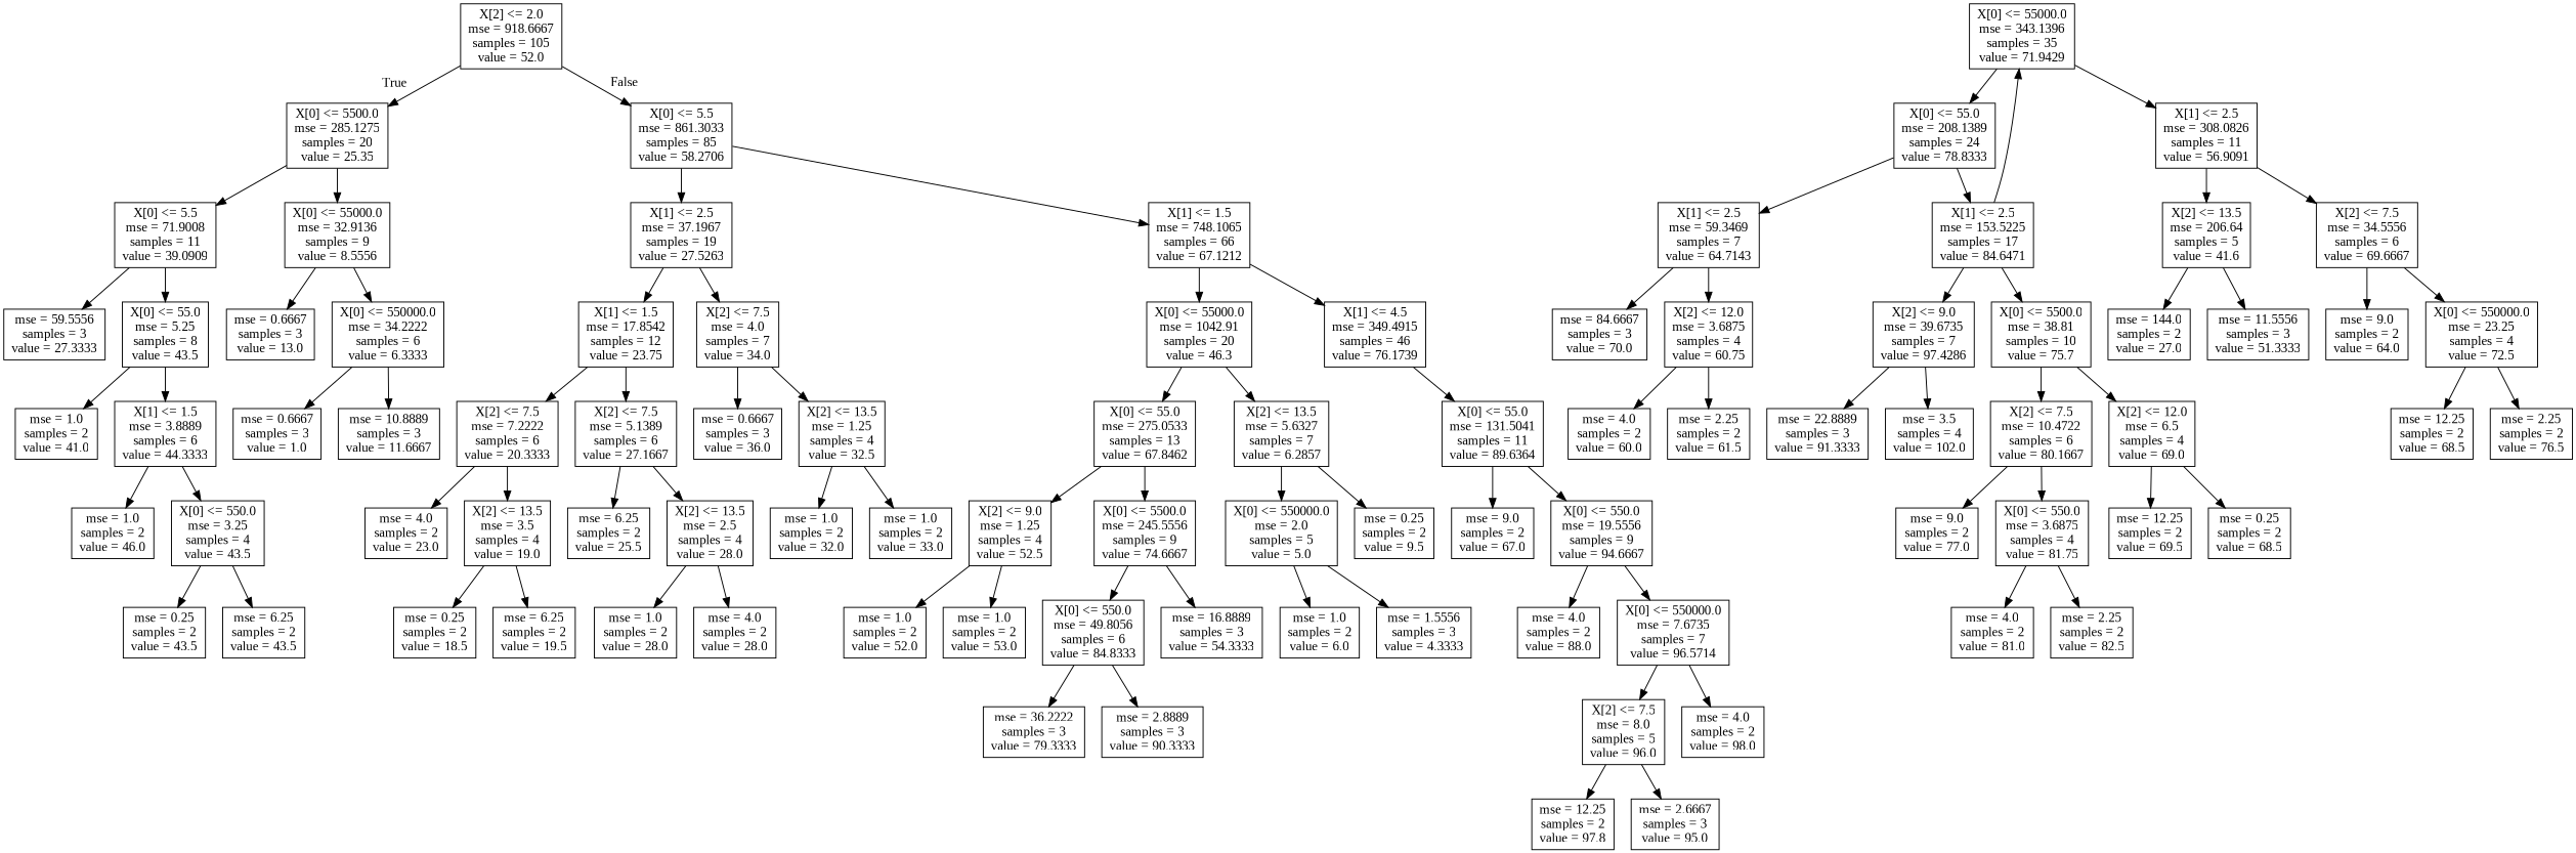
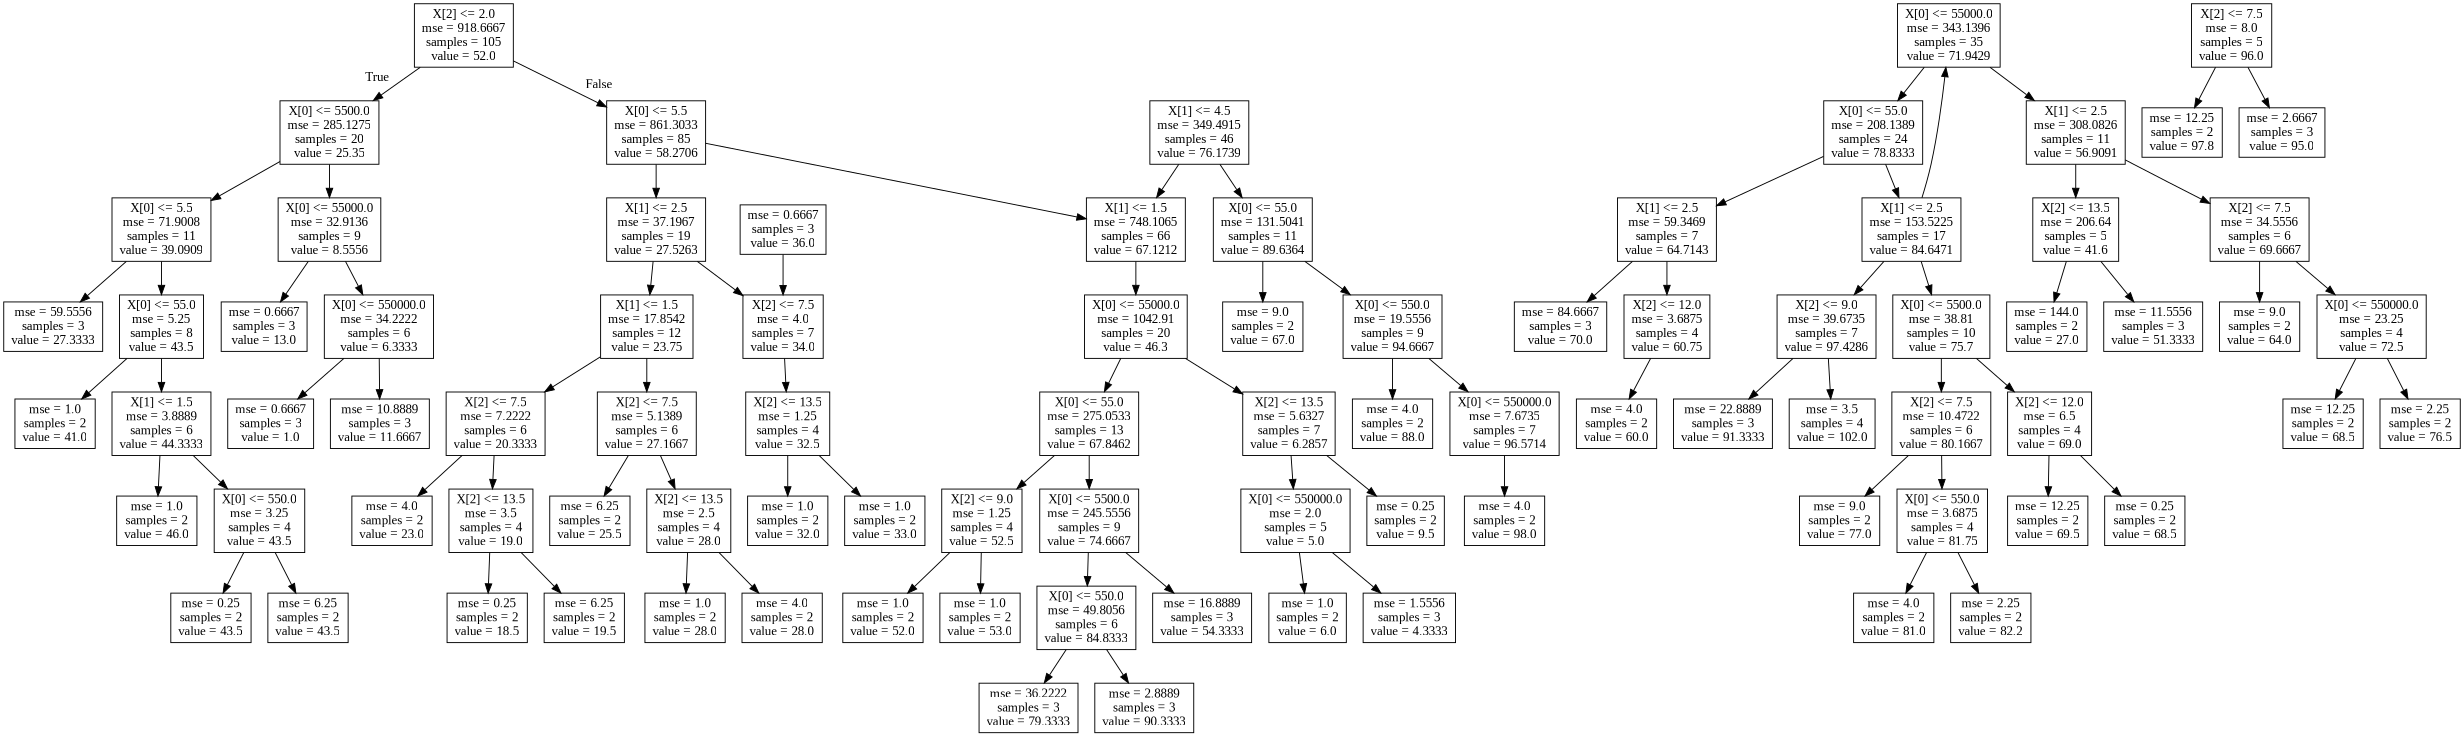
  digraph {
    fontname="Liberation Serif"
    node [fontname="Liberation Serif" shape=box]
    edge [fontname="Liberation Serif"]
    n1 [label="X[2] <= 2.0\nmse = 918.6667\nsamples = 105\nvalue = 52.0"]
    n2 [label="X[0] <= 5500.0\nmse = 285.1275\nsamples = 20\nvalue = 25.35"]
    n3 [label="X[0] <= 5.5\nmse = 861.3033\nsamples = 85\nvalue = 58.2706"]
    n4 [label="X[0] <= 5.5\nmse = 71.9008\nsamples = 11\nvalue = 39.0909"]
    n5 [label="X[0] <= 55000.0\nmse = 32.9136\nsamples = 9\nvalue = 8.5556"]
    n6 [label="X[1] <= 2.5\nmse = 37.1967\nsamples = 19\nvalue = 27.5263"]
    n7 [label="X[1] <= 1.5\nmse = 748.1065\nsamples = 66\nvalue = 67.1212"]
    n8 [label="mse = 59.5556\nsamples = 3\nvalue = 27.3333"]
    n9 [label="X[0] <= 55.0\nmse = 5.25\nsamples = 8\nvalue = 43.5"]
    n10 [label="mse = 0.6667\nsamples = 3\nvalue = 13.0"]
    n11 [label="X[0] <= 550000.0\nmse = 34.2222\nsamples = 6\nvalue = 6.3333"]
    n12 [label="mse = 1.0\nsamples = 2\nvalue = 41.0"]
    n13 [label="X[1] <= 1.5\nmse = 3.8889\nsamples = 6\nvalue = 44.3333"]
    n14 [label="mse = 1.0\nsamples = 2\nvalue = 46.0"]
    n15 [label="X[0] <= 550.0\nmse = 3.25\nsamples = 4\nvalue = 43.5"]
    n16 [label="mse = 0.25\nsamples = 2\nvalue = 43.5"]
    n17 [label="mse = 6.25\nsamples = 2\nvalue = 43.5"]
    n18 [label="mse = 0.6667\nsamples = 3\nvalue = 1.0"]
    n19 [label="mse = 10.8889\nsamples = 3\nvalue = 11.6667"]
    n20 [label="X[1] <= 1.5\nmse = 17.8542\nsamples = 12\nvalue = 23.75"]
    n21 [label="X[2] <= 7.5\nmse = 4.0\nsamples = 7\nvalue = 34.0"]
    n22 [label="X[0] <= 55000.0\nmse = 1042.91\nsamples = 20\nvalue = 46.3"]
    n23 [label="X[1] <= 4.5\nmse = 349.4915\nsamples = 46\nvalue = 76.1739"]
    n24 [label="X[2] <= 7.5\nmse = 7.2222\nsamples = 6\nvalue = 20.3333"]
    n25 [label="X[2] <= 7.5\nmse = 5.1389\nsamples = 6\nvalue = 27.1667"]
    n26 [label="mse = 0.6667\nsamples = 3\nvalue = 36.0"]
    n27 [label="X[2] <= 13.5\nmse = 1.25\nsamples = 4\nvalue = 32.5"]
    n28 [label="mse = 4.0\nsamples = 2\nvalue = 23.0"]
    n29 [label="X[2] <= 13.5\nmse = 3.5\nsamples = 4\nvalue = 19.0"]
    n30 [label="mse = 6.25\nsamples = 2\nvalue = 25.5"]
    n31 [label="X[2] <= 13.5\nmse = 2.5\nsamples = 4\nvalue = 28.0"]
    n32 [label="mse = 0.25\nsamples = 2\nvalue = 18.5"]
    n33 [label="mse = 6.25\nsamples = 2\nvalue = 19.5"]
    n34 [label="mse = 1.0\nsamples = 2\nvalue = 28.0"]
    n35 [label="mse = 4.0\nsamples = 2\nvalue = 28.0"]
    n36 [label="mse = 1.0\nsamples = 2\nvalue = 32.0"]
    n37 [label="mse = 1.0\nsamples = 2\nvalue = 33.0"]
    n38 [label="X[0] <= 55.0\nmse = 275.0533\nsamples = 13\nvalue = 67.8462"]
    n39 [label="X[2] <= 13.5\nmse = 5.6327\nsamples = 7\nvalue = 6.2857"]
    n40 [label="X[0] <= 55.0\nmse = 131.5041\nsamples = 11\nvalue = 89.6364"]
    n41 [label="X[2] <= 9.0\nmse = 1.25\nsamples = 4\nvalue = 52.5"]
    n42 [label="X[0] <= 5500.0\nmse = 245.5556\nsamples = 9\nvalue = 74.6667"]
    n43 [label="X[0] <= 550000.0\nmse = 2.0\nsamples = 5\nvalue = 5.0"]
    n44 [label="mse = 0.25\nsamples = 2\nvalue = 9.5"]
    n45 [label="mse = 1.0\nsamples = 2\nvalue = 52.0"]
    n46 [label="mse = 1.0\nsamples = 2\nvalue = 53.0"]
    n47 [label="X[0] <= 550.0\nmse = 49.8056\nsamples = 6\nvalue = 84.8333"]
    n48 [label="mse = 16.8889\nsamples = 3\nvalue = 54.3333"]
    n49 [label="mse = 36.2222\nsamples = 3\nvalue = 79.3333"]
    n50 [label="mse = 2.8889\nsamples = 3\nvalue = 90.3333"]
    n51 [label="mse = 1.0\nsamples = 2\nvalue = 6.0"]
    n52 [label="mse = 1.5556\nsamples = 3\nvalue = 4.3333"]
    n53 [label="X[0] <= 55000.0\nmse = 343.1396\nsamples = 35\nvalue = 71.9429"]
    n54 [label="X[0] <= 55.0\nmse = 208.1389\nsamples = 24\nvalue = 78.8333"]
    n55 [label="X[1] <= 2.5\nmse = 308.0826\nsamples = 11\nvalue = 56.9091"]
    n56 [label="mse = 9.0\nsamples = 2\nvalue = 67.0"]
    n57 [label="X[0] <= 550.0\nmse = 19.5556\nsamples = 9\nvalue = 94.6667"]
    n58 [label="X[1] <= 2.5\nmse = 59.3469\nsamples = 7\nvalue = 64.7143"]
    n59 [label="X[1] <= 2.5\nmse = 153.5225\nsamples = 17\nvalue = 84.6471"]
    n60 [label="X[2] <= 13.5\nmse = 206.64\nsamples = 5\nvalue = 41.6"]
    n61 [label="X[2] <= 7.5\nmse = 34.5556\nsamples = 6\nvalue = 69.6667"]
    n62 [label="mse = 84.6667\nsamples = 3\nvalue = 70.0"]
    n63 [label="X[2] <= 12.0\nmse = 3.6875\nsamples = 4\nvalue = 60.75"]
    n64 [label="X[2] <= 9.0\nmse = 39.6735\nsamples = 7\nvalue = 97.4286"]
    n65 [label="X[0] <= 5500.0\nmse = 38.81\nsamples = 10\nvalue = 75.7"]
    n66 [label="mse = 4.0\nsamples = 2\nvalue = 60.0"]
-   n67 [label="mse = 2.25\nsamples = 2\nvalue = 61.5"]
    n68 [label="mse = 22.8889\nsamples = 3\nvalue = 91.3333"]
    n69 [label="mse = 3.5\nsamples = 4\nvalue = 102.0"]
    n70 [label="X[2] <= 7.5\nmse = 10.4722\nsamples = 6\nvalue = 80.1667"]
    n71 [label="X[2] <= 12.0\nmse = 6.5\nsamples = 4\nvalue = 69.0"]
    n72 [label="mse = 9.0\nsamples = 2\nvalue = 77.0"]
    n73 [label="X[0] <= 550.0\nmse = 3.6875\nsamples = 4\nvalue = 81.75"]
    n74 [label="mse = 12.25\nsamples = 2\nvalue = 69.5"]
    n75 [label="mse = 0.25\nsamples = 2\nvalue = 68.5"]
    n76 [label="mse = 4.0\nsamples = 2\nvalue = 81.0"]
-   n77 [label="mse = 2.25\nsamples = 2\nvalue = 82.5"]
+   n77 [label="mse = 2.25\nsamples = 2\nvalue = 82.2"]
    n78 [label="mse = 144.0\nsamples = 2\nvalue = 27.0"]
    n79 [label="mse = 11.5556\nsamples = 3\nvalue = 51.3333"]
    n80 [label="mse = 9.0\nsamples = 2\nvalue = 64.0"]
    n81 [label="X[0] <= 550000.0\nmse = 23.25\nsamples = 4\nvalue = 72.5"]
    n82 [label="mse = 12.25\nsamples = 2\nvalue = 68.5"]
    n83 [label="mse = 2.25\nsamples = 2\nvalue = 76.5"]
    n84 [label="mse = 4.0\nsamples = 2\nvalue = 88.0"]
    n85 [label="X[0] <= 550000.0\nmse = 7.6735\nsamples = 7\nvalue = 96.5714"]
    n86 [label="X[2] <= 7.5\nmse = 8.0\nsamples = 5\nvalue = 96.0"]
    n87 [label="mse = 4.0\nsamples = 2\nvalue = 98.0"]
    n88 [label="mse = 12.25\nsamples = 2\nvalue = 97.8"]
    n89 [label="mse = 2.6667\nsamples = 3\nvalue = 95.0"]
    n1 -> n2 [headlabel=True labelangle=45 labeldistance=2.5]
    n1 -> n3 [headlabel=False labelangle=-45 labeldistance=2.5]
    n2 -> n4
    n2 -> n5
    n3 -> n6
    n3 -> n7
    n4 -> n8
    n4 -> n9
    n5 -> n10
    n5 -> n11
    n6 -> n20
    n6 -> n21
    n7 -> n22
-   n7 -> n23
+   n23 -> n7
    n9 -> n12
    n9 -> n13
    n11 -> n18
    n11 -> n19
    n13 -> n14
    n13 -> n15
    n15 -> n16
    n15 -> n17
    n20 -> n24
    n20 -> n25
-   n21 -> n26
+   n26 -> n21
    n21 -> n27
    n22 -> n38
    n22 -> n39
    n23 -> n40
    n24 -> n28
    n24 -> n29
    n25 -> n30
    n25 -> n31
    n27 -> n36
    n27 -> n37
    n29 -> n32
    n29 -> n33
    n31 -> n34
    n31 -> n35
    n38 -> n41
    n38 -> n42
    n39 -> n43
    n39 -> n44
    n40 -> n56
    n40 -> n57
    n41 -> n45
    n41 -> n46
    n42 -> n47
    n42 -> n48
    n43 -> n51
    n43 -> n52
    n47 -> n49
    n47 -> n50
    n53 -> n54
    n53 -> n55
    n54 -> n58
    n54 -> n59
    n55 -> n60
    n55 -> n61
    n57 -> n84
    n57 -> n85
    n58 -> n62
    n58 -> n63
    n59 -> n53
    n59 -> n64
    n59 -> n65
    n60 -> n78
    n60 -> n79
    n61 -> n80
    n61 -> n81
    n63 -> n66
-   n63 -> n67
    n64 -> n68
    n64 -> n69
    n65 -> n70
    n65 -> n71
    n70 -> n72
    n70 -> n73
    n71 -> n74
    n71 -> n75
    n73 -> n76
    n73 -> n77
    n81 -> n82
    n81 -> n83
-   n85 -> n86
    n85 -> n87
    n86 -> n88
    n86 -> n89
  }
